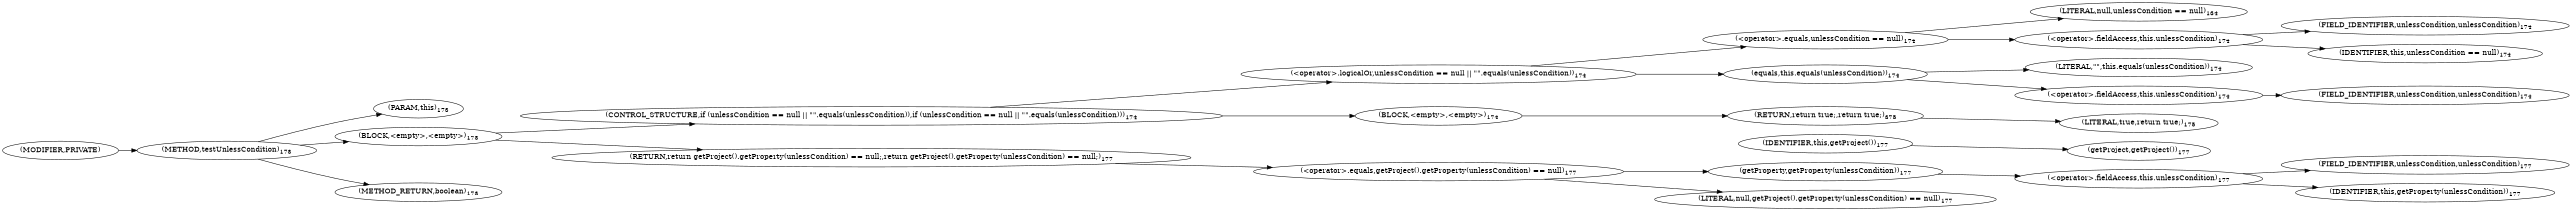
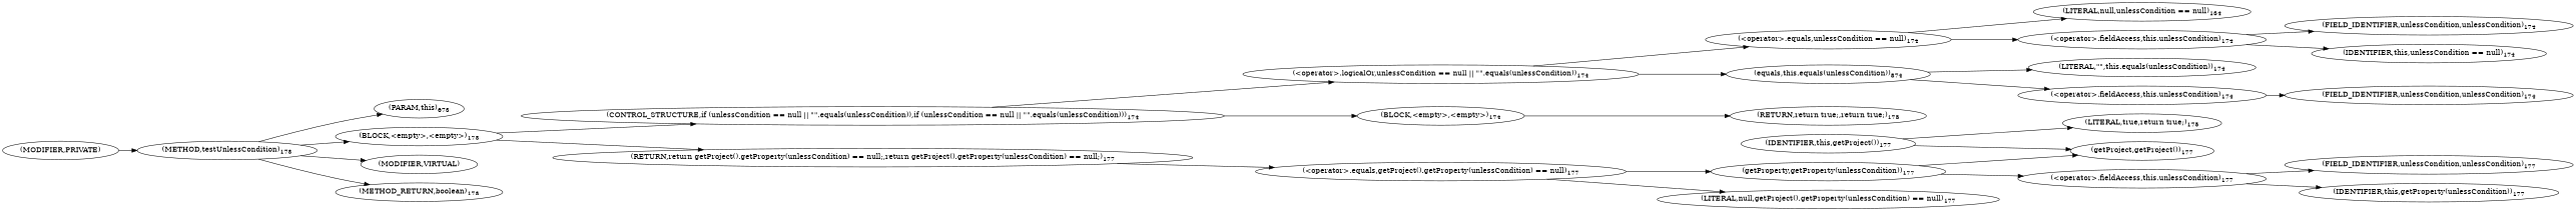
  digraph {
    rankdir=LR
    n1 [label=<(METHOD,testUnlessCondition)<SUB>173</SUB>>]
-   n2 [label=<(PARAM,this)<SUB>173</SUB>>]
+   n2 [label=<(PARAM,this)<SUB>673</SUB>>]
    n3 [label=<(BLOCK,&lt;empty&gt;,&lt;empty&gt;)<SUB>173</SUB>>]
+   n4 [label=<(MODIFIER,VIRTUAL)>]
    n5 [label=<(METHOD_RETURN,boolean)<SUB>173</SUB>>]
    n6 [label=<(CONTROL_STRUCTURE,if (unlessCondition == null || &quot;&quot;.equals(unlessCondition)),if (unlessCondition == null || &quot;&quot;.equals(unlessCondition)))<SUB>174</SUB>>]
    n7 [label=<(RETURN,return getProject().getProperty(unlessCondition) == null;,return getProject().getProperty(unlessCondition) == null;)<SUB>177</SUB>>]
    n8 [label=<(MODIFIER,PRIVATE)>]
    n9 [label=<(&lt;operator&gt;.logicalOr,unlessCondition == null || &quot;&quot;.equals(unlessCondition))<SUB>174</SUB>>]
    n10 [label=<(BLOCK,&lt;empty&gt;,&lt;empty&gt;)<SUB>174</SUB>>]
    n11 [label=<(&lt;operator&gt;.equals,getProject().getProperty(unlessCondition) == null)<SUB>177</SUB>>]
    n12 [label=<(&lt;operator&gt;.equals,unlessCondition == null)<SUB>174</SUB>>]
-   n13 [label=<(equals,this.equals(unlessCondition))<SUB>174</SUB>>]
-   n14 [label=<(RETURN,return true;,return true;)<SUB>375</SUB>>]
+   n13 [label=<(equals,this.equals(unlessCondition))<SUB>874</SUB>>]
+   n14 [label=<(RETURN,return true;,return true;)<SUB>175</SUB>>]
    n15 [label=<(&lt;operator&gt;.fieldAccess,this.unlessCondition)<SUB>174</SUB>>]
    n16 [label=<(LITERAL,null,unlessCondition == null)<SUB>134</SUB>>]
    n17 [label=<(LITERAL,&quot;&quot;,this.equals(unlessCondition))<SUB>174</SUB>>]
    n18 [label=<(&lt;operator&gt;.fieldAccess,this.unlessCondition)<SUB>174</SUB>>]
    n19 [label=<(IDENTIFIER,this,unlessCondition == null)<SUB>174</SUB>>]
    n20 [label=<(FIELD_IDENTIFIER,unlessCondition,unlessCondition)<SUB>174</SUB>>]
    n21 [label=<(FIELD_IDENTIFIER,unlessCondition,unlessCondition)<SUB>174</SUB>>]
    n22 [label=<(LITERAL,true,return true;)<SUB>175</SUB>>]
    n23 [label=<(getProperty,getProperty(unlessCondition))<SUB>177</SUB>>]
    n24 [label=<(LITERAL,null,getProject().getProperty(unlessCondition) == null)<SUB>177</SUB>>]
    n25 [label=<(getProject,getProject())<SUB>177</SUB>>]
    n26 [label=<(&lt;operator&gt;.fieldAccess,this.unlessCondition)<SUB>177</SUB>>]
    n27 [label=<(IDENTIFIER,this,getProperty(unlessCondition))<SUB>177</SUB>>]
    n28 [label=<(FIELD_IDENTIFIER,unlessCondition,unlessCondition)<SUB>177</SUB>>]
    n29 [label=<(IDENTIFIER,this,getProject())<SUB>177</SUB>>]
    n1 -> n2
    n1 -> n3
+   n1 -> n4
    n1 -> n5
    n3 -> n6
    n3 -> n7
    n6 -> n9
    n6 -> n10
    n7 -> n11
    n8 -> n1
    n9 -> n12
    n9 -> n13
    n10 -> n14
    n11 -> n23
    n11 -> n24
    n12 -> n15
    n12 -> n16
    n13 -> n17
    n13 -> n18
-   n14 -> n22
+   n29 -> n22
    n15 -> n19
    n15 -> n20
    n18 -> n21
+   n23 -> n25
    n23 -> n26
    n26 -> n27
    n26 -> n28
    n29 -> n25
  }
